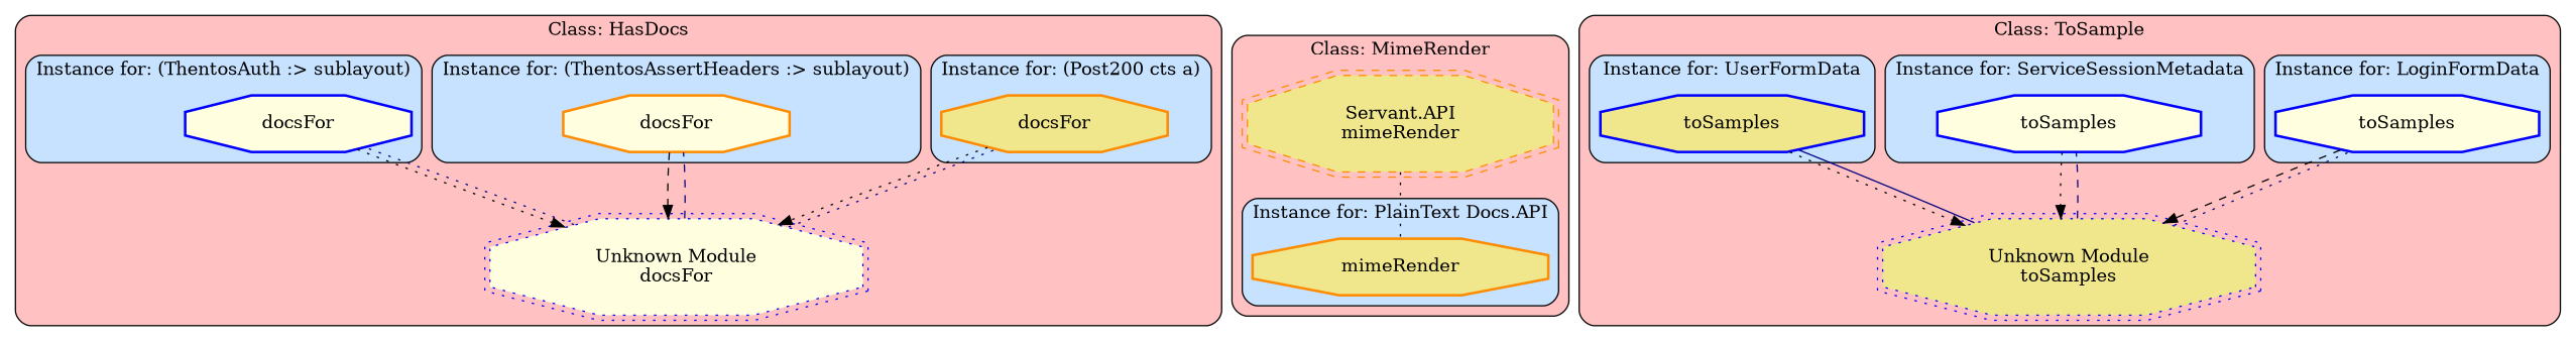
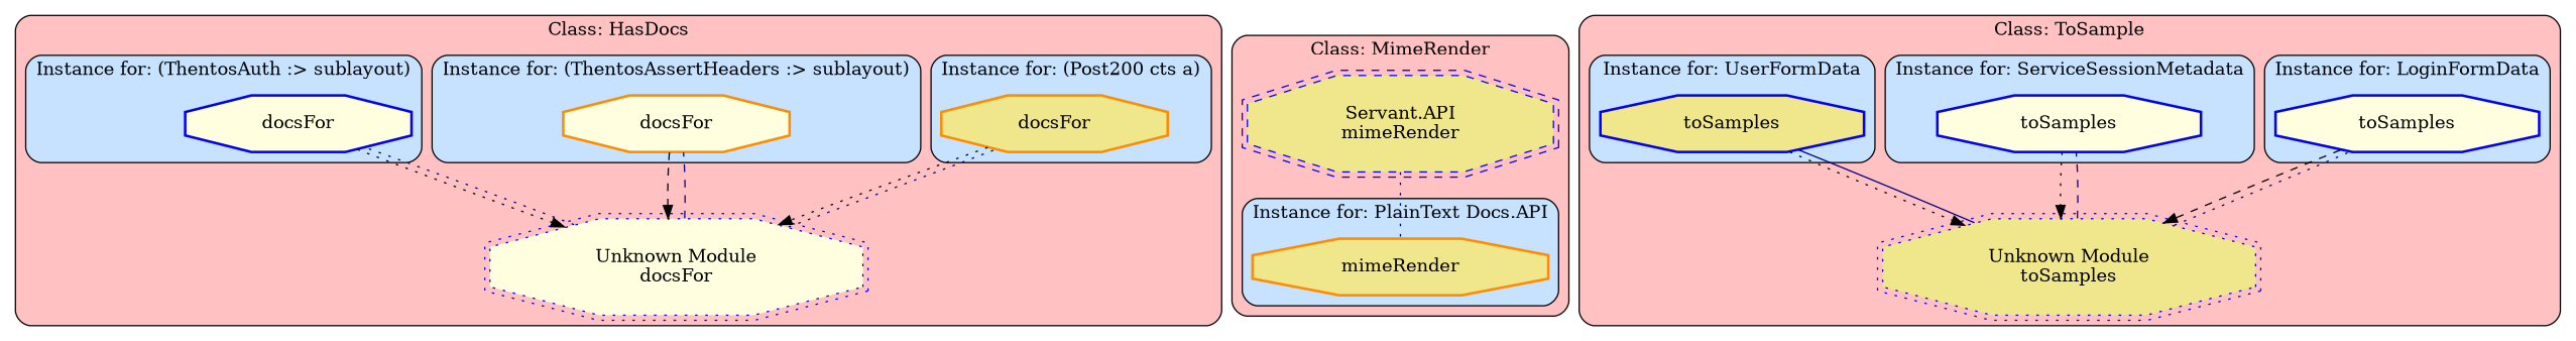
  digraph {
    node [color=blue fillcolor=khaki margin="0.4,0.1" shape=octagon style="filled,bold"]
    edge [color=navy penwidth=1 style=dotted dir=none]
    n1 [color=darkorange label=docsFor]
    n2 [color=darkorange fillcolor=lightyellow label=docsFor]
    n3 [fillcolor=lightyellow label=docsFor]
    n4 [fillcolor=lightyellow label="Unknown Module\ndocsFor" shape=doubleoctagon style="filled,dotted"]
    n5 [color=darkorange label=mimeRender]
-   n6 [color=darkorange label="Servant.API\nmimeRender" shape=doubleoctagon style="filled,dashed"]
+   n6 [label="Servant.API\nmimeRender" shape=doubleoctagon style="filled,dashed"]
    n7 [fillcolor=lightyellow label=toSamples]
    n8 [fillcolor=lightyellow label=toSamples]
    n9 [label=toSamples]
    n10 [label="Unknown Module\ntoSamples" shape=doubleoctagon style="filled,dotted"]
    subgraph cluster_1 {
      fillcolor=rosybrown1
      label="Class: HasDocs"
      style="filled,rounded"
      n4
      subgraph cluster_2 {
        fillcolor=slategray1
        label="Instance for: (Post200 cts a)"
        style="filled,rounded"
        n1
      }
      subgraph cluster_3 {
        fillcolor=slategray1
        label="Instance for: (ThentosAssertHeaders :> sublayout)"
        style="filled,rounded"
        n2
      }
      subgraph cluster_4 {
        fillcolor=slategray1
        label="Instance for: (ThentosAuth :> sublayout)"
        style="filled,rounded"
        n3
      }
    }
    subgraph cluster_5 {
      fillcolor=rosybrown1
      label="Class: MimeRender"
      style="filled,rounded"
      n6
      subgraph cluster_6 {
        fillcolor=slategray1
        label="Instance for: PlainText Docs.API"
        style="filled,rounded"
        n5
      }
    }
    subgraph cluster_7 {
      fillcolor=rosybrown1
      label="Class: ToSample"
      style="filled,rounded"
      n10
      subgraph cluster_8 {
        fillcolor=slategray1
        label="Instance for: LoginFormData"
        style="filled,rounded"
        n7
      }
      subgraph cluster_9 {
        fillcolor=slategray1
        label="Instance for: ServiceSessionMetadata"
        style="filled,rounded"
        n8
      }
      subgraph cluster_10 {
        fillcolor=slategray1
        label="Instance for: UserFormData"
        style="filled,rounded"
        n9
      }
    }
    n1 -> n4 [color=black dir=""]
    n2 -> n4 [color=black style=dashed dir=""]
    n3 -> n4 [color=black dir=""]
    n4 -> n1
    n4 -> n2 [style=dashed]
    n4 -> n3
-   n6 -> n5 [color=black]
+   n6 -> n5
    n7 -> n10 [color=black style=dashed dir=""]
    n8 -> n10 [color=black dir=""]
    n9 -> n10 [color=black dir=""]
    n10 -> n7
    n10 -> n8 [style=dashed]
    n10 -> n9 [style=solid]
  }
